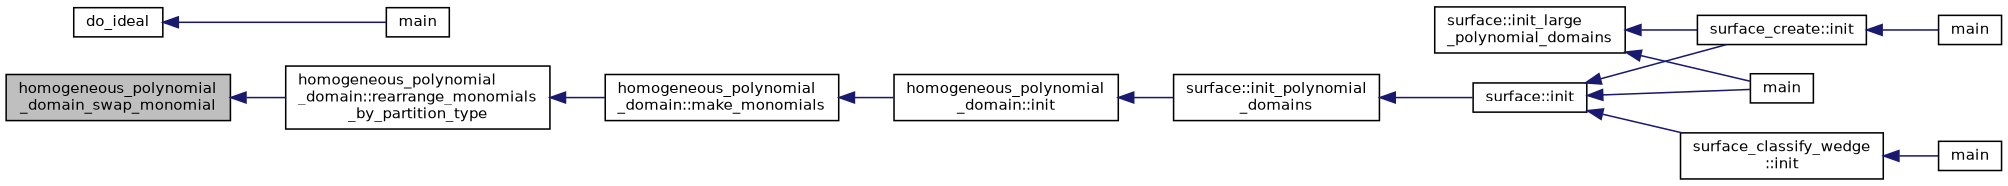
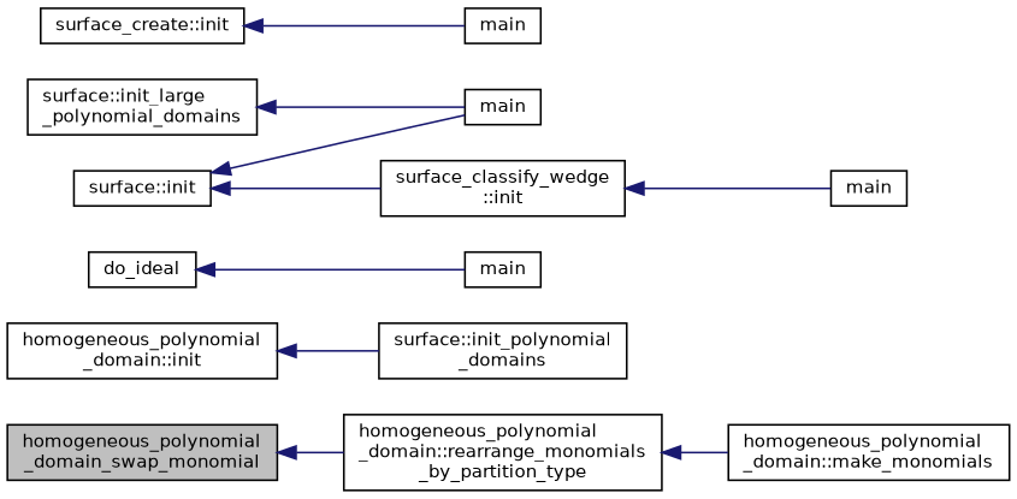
  digraph {
    rankdir=LR
    node [color=black fillcolor=white fontname=Helvetica fontsize=10 shape=record style=filled]
    edge [color=midnightblue dir=back fontname=Helvetica fontsize=10 labelfontname=Helvetica labelfontsize=10 style=solid]
    n1 [fillcolor=grey75 fontcolor=black height=0.2 label="homogeneous_polynomial\l_domain_swap_monomial" width=0.4]
    n2 [height=0.2 label="homogeneous_polynomial\l_domain::rearrange_monomials\l_by_partition_type" width=0.4]
    n3 [height=0.2 label="homogeneous_polynomial\l_domain::make_monomials" width=0.4]
    n4 [height=0.2 label="homogeneous_polynomial\l_domain::init" width=0.4]
    n5 [height=0.2 label="surface::init_polynomial\l_domains" width=0.4]
    n6 [height=0.2 label=do_ideal width=0.4]
    n7 [height=0.2 label=main width=0.4]
    n8 [height=0.2 label="surface::init" width=0.4]
    n9 [height=0.2 label="surface::init_large\l_polynomial_domains" width=0.4]
    n10 [height=0.2 label=main width=0.4]
    n11 [height=0.2 label="surface_create::init" width=0.4]
    n12 [height=0.2 label="surface_classify_wedge\l::init" width=0.4]
    n13 [height=0.2 label=main width=0.4]
    n14 [height=0.2 label=main width=0.4]
    n1 -> n2
    n2 -> n3
-   n3 -> n4
    n4 -> n5
-   n5 -> n8
    n6 -> n7
    n8 -> n10
-   n8 -> n11
    n8 -> n12
    n9 -> n10
-   n9 -> n11
    n11 -> n14
    n12 -> n13
  }
